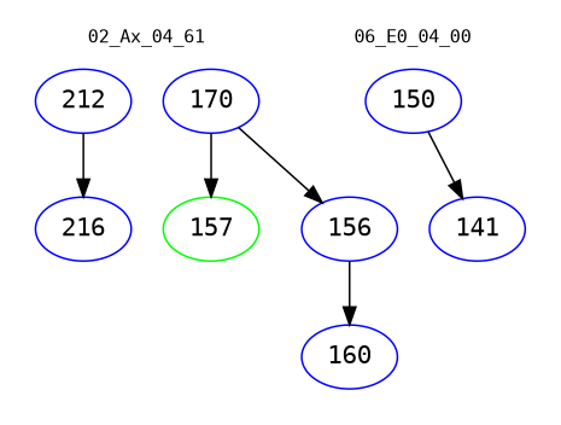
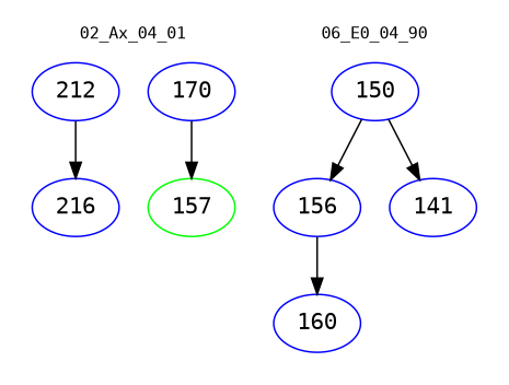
  digraph {
    fontname="DejaVu Sans Mono"
    node [color=blue fontname="DejaVu Sans Mono"]
    edge [color=black fontname="DejaVu Sans Mono"]
    n1 [label=170]
    n2 [color=green label=157]
    n3 [label=212]
    n4 [label=216]
    n5 [label=150]
    n6 [label=141]
    n7 [label=156]
    n8 [label=160]
    subgraph cluster_1 {
      color=white
      fontsize=10
-     label="02_Ax_04_61"
+     label="02_Ax_04_01"
      n1
      n2
      n3
      n4
    }
    subgraph cluster_2 {
      color=white
      fontsize=10
-     label="06_E0_04_00"
+     label="06_E0_04_90"
      n5
      n6
      n7
      n8
    }
    n1 -> n2
    n3 -> n4
    n5 -> n6
-   n1 -> n7
+   n5 -> n7
    n7 -> n8
  }
